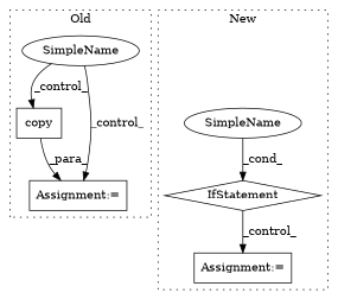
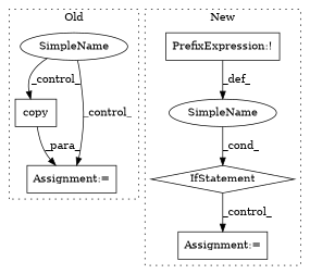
  digraph {
    node [a=7 shape=box]
    n1 [a=32 l=6 label=copy s=2991]
    n2 [l=1 label="Assignment:=" s=2983]
    n3 [a=42 label=SimpleName shape=ellipse]
    n4 [a=25 l="4,2" label=IfStatement s="2465,2474" shape=diamond]
    n5 [l=41 label="Assignment:=" s=2726]
    n6 [a=42 label=SimpleName shape=ellipse]
+   n7 [a=38 l=1 label="PrefixExpression:!" s=2469]
    subgraph cluster_1 {
      label=Old
      style=dotted
      n1
      n2
      n3
    }
    subgraph cluster_2 {
      label=New
      style=dotted
      n4
      n5
      n6
+     n7
    }
    n1 -> n2 [label=_para_]
    n3 -> n1 [label=_control_]
    n3 -> n2 [label=_control_]
    n4 -> n5 [label=_control_]
    n6 -> n4 [label=_cond_]
+   n7 -> n6 [label=_def_]
  }
